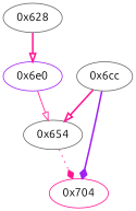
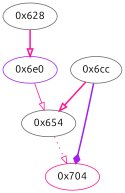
  strict digraph {
    fontname=Ubuntu
    node [color=gray40 fontname=Ubuntu]
    edge [arrowhead=onormal color=deeppink fontname=Ubuntu style=bold]
    "0x6e0" [color=purple opcode="[u'ldr', u'mov', u'bl', u'cmp', u'mov', u'mov', u'strb', u'ldr', u'b']"]
    "0x654" [opcode="[u'mov', u'bl', u'ldr']"]
    "0x6cc" [opcode="[u'ldrb', u'ldr', u'cmp', u'mov', u'b']"]
    "0x704" [color=deeppink opcode="[u'ldr', u'cmp', u'mov', u'sub', u'pop']"]
    "0x628" [opcode="[u'push', u'add', u'sub', u'mov', u'ldr', u'ldr', u'ldr', u'add', u'ldr', u'add', u'b']"]
    "0x6e0" -> "0x654" [style=solid]
-   "0x654" -> "0x704" [arrowhead=diamond style=dotted]
+   "0x654" -> "0x704" [style=dotted]
    "0x6cc" -> "0x654"
    "0x6cc" -> "0x704" [arrowhead=diamond color=purple]
    "0x628" -> "0x6e0"
  }
